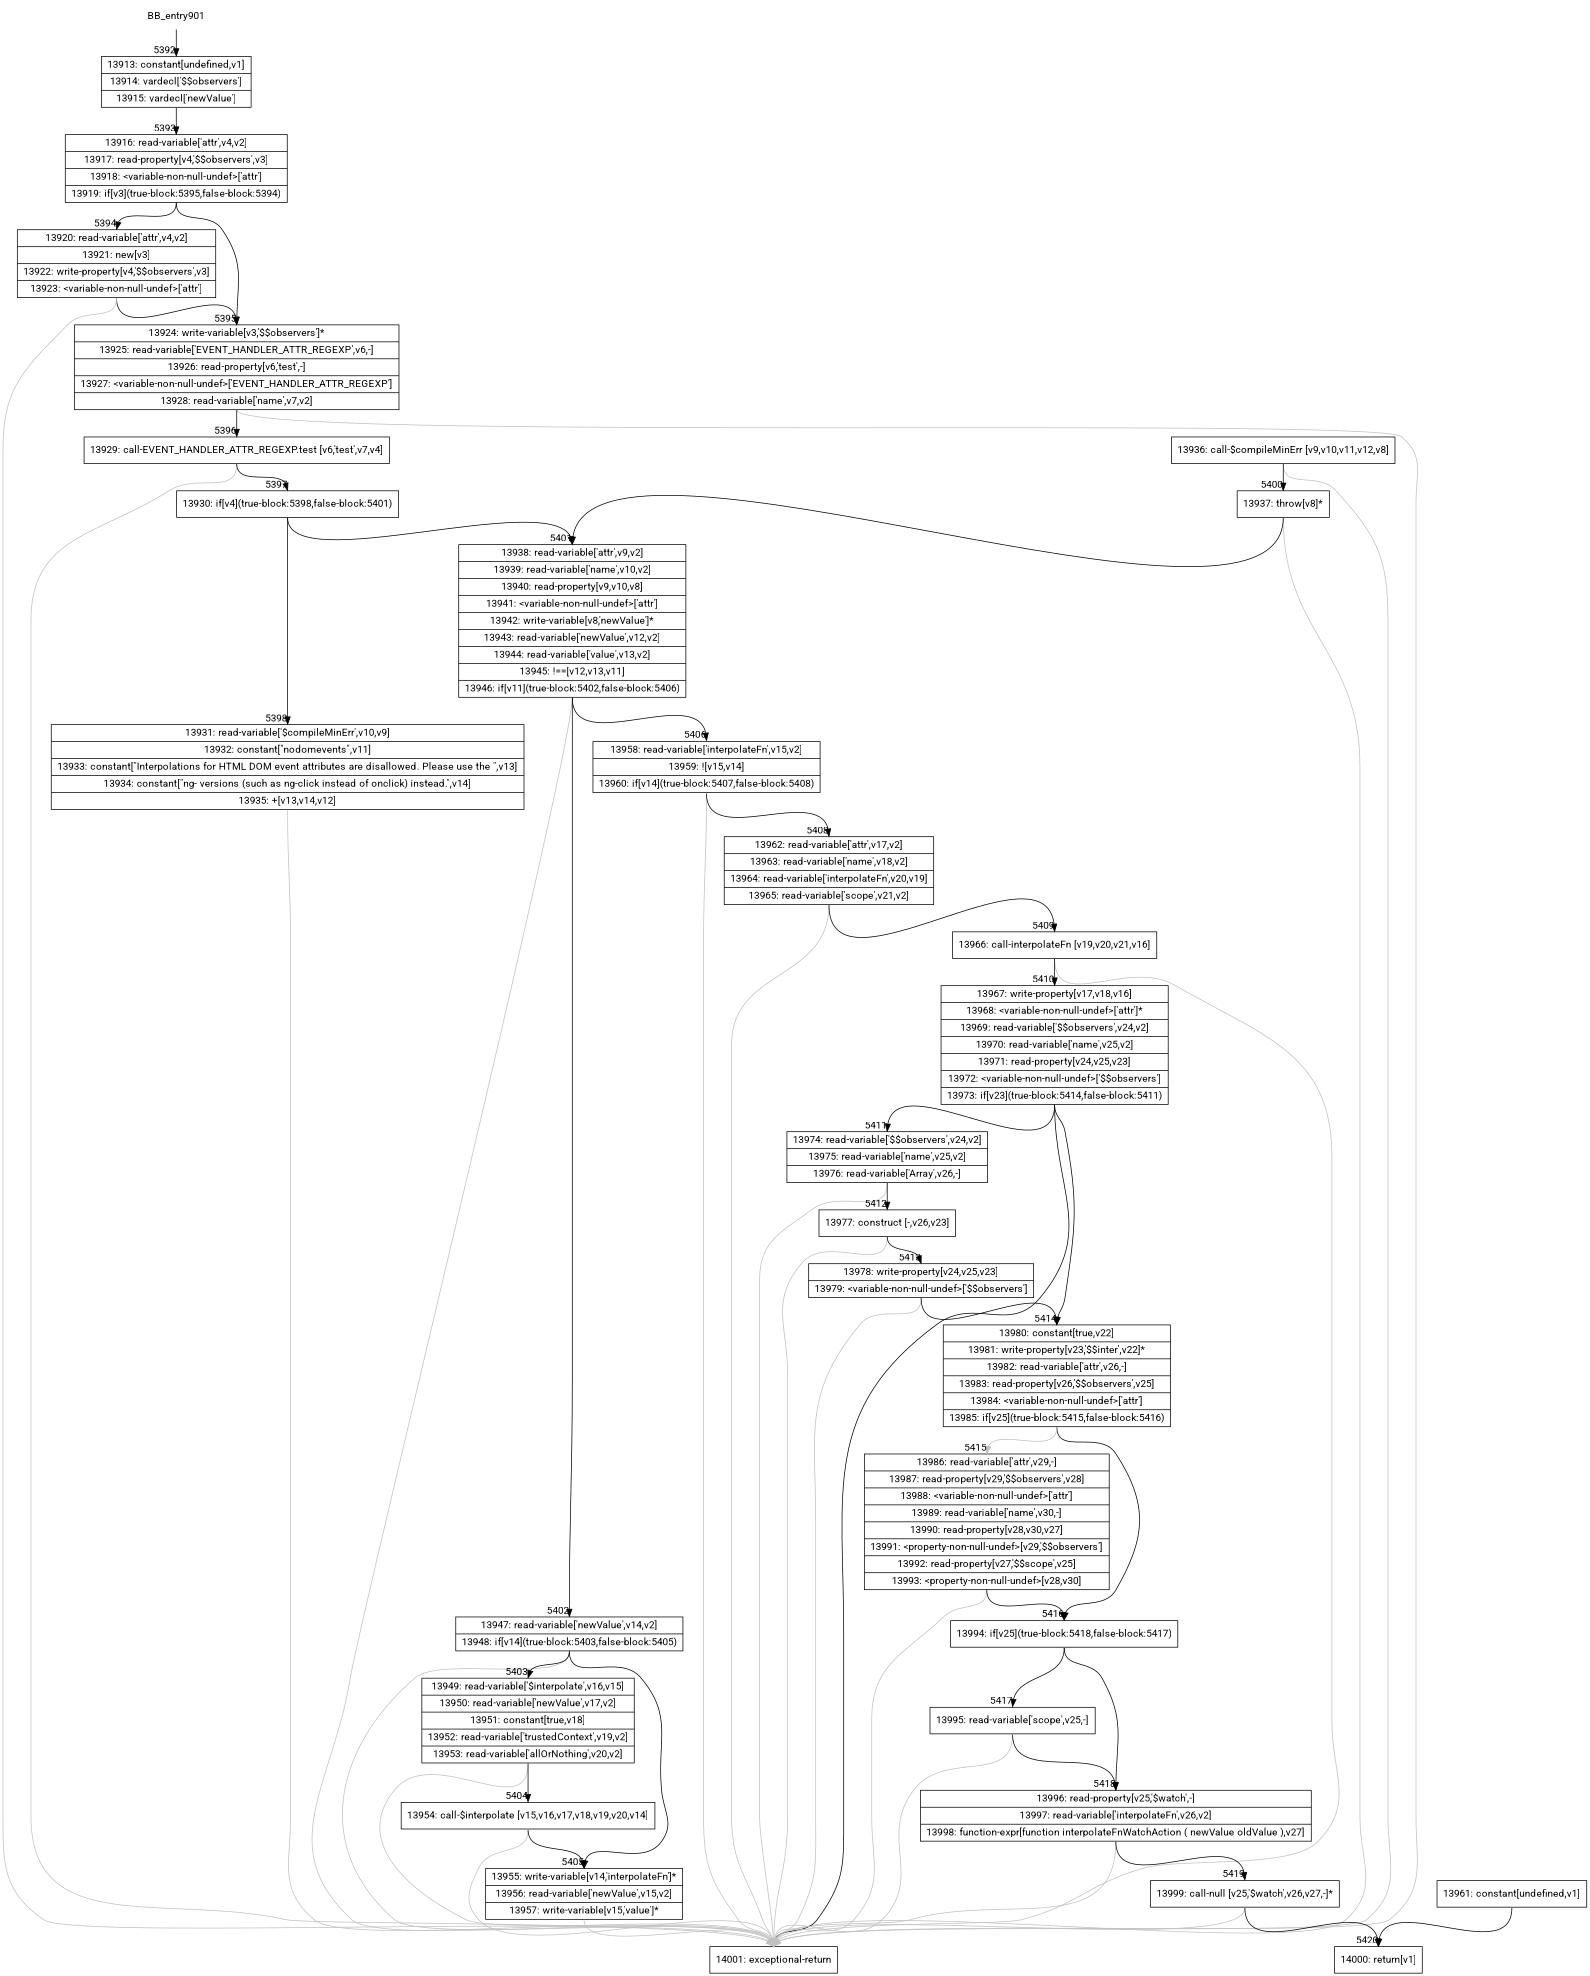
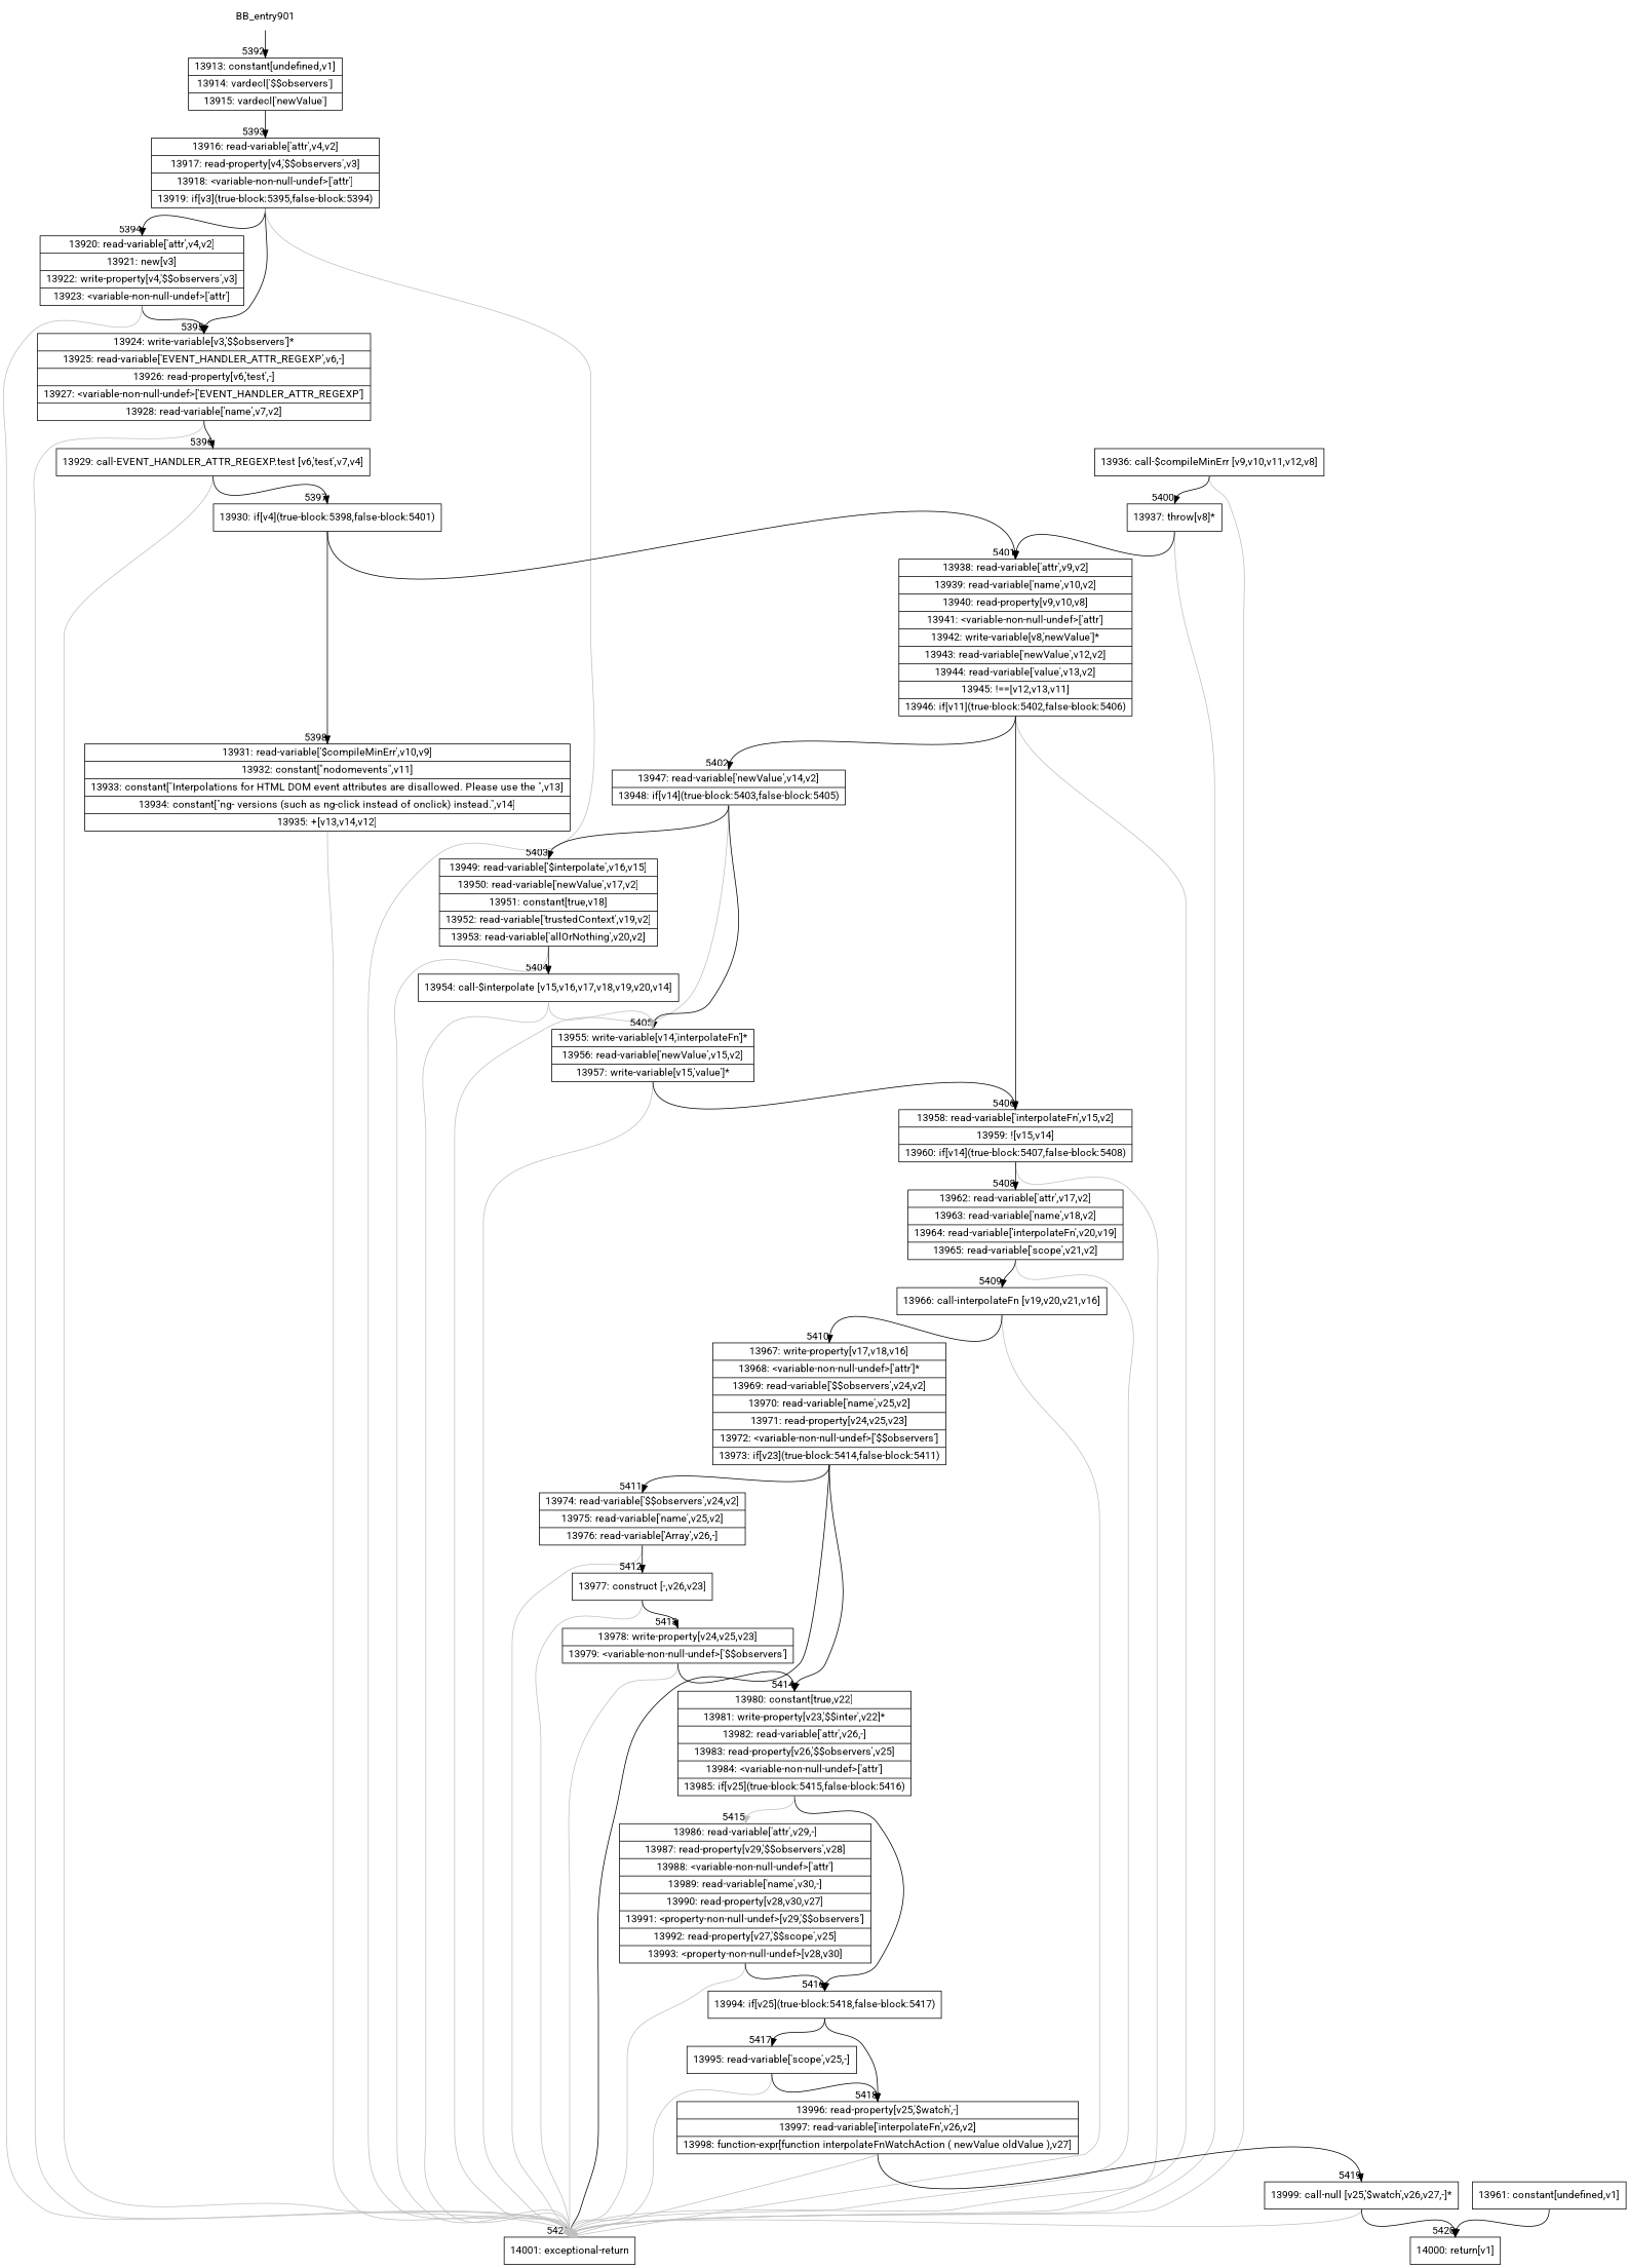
  digraph {
    fontname=Roboto
    rankdir=TD
    node [fontname=Roboto shape=record]
    edge [fontname=Roboto headport=n tailport=s]
    n1 [label=BB_entry901 shape=none]
    n2 [label="{13913: constant[undefined,v1]|13914: vardecl['$$observers']|13915: vardecl['newValue']}"]
    n3 [label="{13916: read-variable['attr',v4,v2]|13917: read-property[v4,'$$observers',v3]|13918: \<variable-non-null-undef\>['attr']|13919: if[v3](true-block:5395,false-block:5394)}"]
    n4 [label="{13924: write-variable[v3,'$$observers']*|13925: read-variable['EVENT_HANDLER_ATTR_REGEXP',v6,-]|13926: read-property[v6,'test',-]|13927: \<variable-non-null-undef\>['EVENT_HANDLER_ATTR_REGEXP']|13928: read-variable['name',v7,v2]}"]
    n5 [label="{13920: read-variable['attr',v4,v2]|13921: new[v3]|13922: write-property[v4,'$$observers',v3]|13923: \<variable-non-null-undef\>['attr']}"]
    n6 [label="{14001: exceptional-return}"]
    n7 [label="{13929: call-EVENT_HANDLER_ATTR_REGEXP.test [v6,'test',v7,v4]}"]
    n8 [label="{13930: if[v4](true-block:5398,false-block:5401)}"]
    n9 [label="{13931: read-variable['$compileMinErr',v10,v9]|13932: constant[\"nodomevents\",v11]|13933: constant[\"Interpolations for HTML DOM event attributes are disallowed.  Please use the \",v13]|13934: constant[\"ng- versions (such as ng-click instead of onclick) instead.\",v14]|13935: +[v13,v14,v12]}"]
    n10 [label="{13938: read-variable['attr',v9,v2]|13939: read-variable['name',v10,v2]|13940: read-property[v9,v10,v8]|13941: \<variable-non-null-undef\>['attr']|13942: write-variable[v8,'newValue']*|13943: read-variable['newValue',v12,v2]|13944: read-variable['value',v13,v2]|13945: !==[v12,v13,v11]|13946: if[v11](true-block:5402,false-block:5406)}"]
    n11 [label="{13947: read-variable['newValue',v14,v2]|13948: if[v14](true-block:5403,false-block:5405)}"]
    n12 [label="{13958: read-variable['interpolateFn',v15,v2]|13959: ![v15,v14]|13960: if[v14](true-block:5407,false-block:5408)}"]
    n13 [label="{13936: call-$compileMinErr [v9,v10,v11,v12,v8]}"]
    n14 [label="{13937: throw[v8]*}"]
    n15 [label="{13955: write-variable[v14,'interpolateFn']*|13956: read-variable['newValue',v15,v2]|13957: write-variable[v15,'value']*}"]
    n16 [label="{13949: read-variable['$interpolate',v16,v15]|13950: read-variable['newValue',v17,v2]|13951: constant[true,v18]|13952: read-variable['trustedContext',v19,v2]|13953: read-variable['allOrNothing',v20,v2]}"]
    n17 [label="{13962: read-variable['attr',v17,v2]|13963: read-variable['name',v18,v2]|13964: read-variable['interpolateFn',v20,v19]|13965: read-variable['scope',v21,v2]}"]
    n18 [label="{13954: call-$interpolate [v15,v16,v17,v18,v19,v20,v14]}"]
    n19 [label="{13961: constant[undefined,v1]}"]
    n20 [label="{14000: return[v1]}"]
    n21 [label="{13966: call-interpolateFn [v19,v20,v21,v16]}"]
    n22 [label="{13967: write-property[v17,v18,v16]|13968: \<variable-non-null-undef\>['attr']*|13969: read-variable['$$observers',v24,v2]|13970: read-variable['name',v25,v2]|13971: read-property[v24,v25,v23]|13972: \<variable-non-null-undef\>['$$observers']|13973: if[v23](true-block:5414,false-block:5411)}"]
    n23 [label="{13980: constant[true,v22]|13981: write-property[v23,'$$inter',v22]*|13982: read-variable['attr',v26,-]|13983: read-property[v26,'$$observers',v25]|13984: \<variable-non-null-undef\>['attr']|13985: if[v25](true-block:5415,false-block:5416)}"]
    n24 [label="{13974: read-variable['$$observers',v24,v2]|13975: read-variable['name',v25,v2]|13976: read-variable['Array',v26,-]}"]
    n25 [label="{13994: if[v25](true-block:5418,false-block:5417)}"]
    n26 [label="{13986: read-variable['attr',v29,-]|13987: read-property[v29,'$$observers',v28]|13988: \<variable-non-null-undef\>['attr']|13989: read-variable['name',v30,-]|13990: read-property[v28,v30,v27]|13991: \<property-non-null-undef\>[v29,'$$observers']|13992: read-property[v27,'$$scope',v25]|13993: \<property-non-null-undef\>[v28,v30]}"]
    n27 [label="{13977: construct [-,v26,v23]}"]
    n28 [label="{13996: read-property[v25,'$watch',-]|13997: read-variable['interpolateFn',v26,v2]|13998: function-expr[function interpolateFnWatchAction ( newValue oldValue ),v27]}"]
    n29 [label="{13995: read-variable['scope',v25,-]}"]
    n30 [label="{13978: write-property[v24,v25,v23]|13979: \<variable-non-null-undef\>['$$observers']}"]
    n31 [label="{13999: call-null [v25,'$watch',v26,v27,-]*}"]
    n1 -> n2 [headlabel="    5392"]
    n2 -> n3 [headlabel="      5393"]
    n3 -> n4 [headlabel="      5395"]
    n3 -> n5 [headlabel="      5394"]
+   n3 -> n6 [color=gray headlabel="      5421"]
    n4 -> n6 [color=gray]
    n4 -> n7 [headlabel="      5396"]
    n5 -> n4
    n5 -> n6 [color=gray]
    n7 -> n6 [color=gray]
    n7 -> n8 [headlabel="      5397"]
    n8 -> n9 [headlabel="      5398"]
    n8 -> n10 [headlabel="      5401"]
    n9 -> n6 [color=gray]
    n10 -> n6 [color=gray]
    n10 -> n11 [headlabel="      5402"]
    n10 -> n12 [headlabel="      5406"]
    n11 -> n6 [color=gray]
    n11 -> n15 [headlabel="      5405"]
    n11 -> n16 [headlabel="      5403"]
    n12 -> n6 [color=gray]
    n12 -> n17 [headlabel="      5408"]
    n13 -> n6 [color=gray]
    n13 -> n14 [headlabel="      5400"]
    n14 -> n6 [color=gray]
    n14 -> n10
    n15 -> n6 [color=gray]
+   n15 -> n12
    n16 -> n6 [color=gray]
    n16 -> n18 [headlabel="      5404"]
    n17 -> n6 [color=gray]
    n17 -> n21 [headlabel="      5409"]
    n18 -> n6 [color=gray]
-   n18 -> n15
+   n18 -> n15 [color=gray]
    n19 -> n20 [headlabel="      5420"]
    n21 -> n6 [color=gray]
    n21 -> n22 [headlabel="      5410"]
    n22 -> n6 [color=black]
    n22 -> n23 [headlabel="      5414"]
    n22 -> n24 [headlabel="      5411"]
    n23 -> n25 [headlabel="      5416"]
    n23 -> n26 [color=gray headlabel="      5415"]
    n24 -> n6 [color=gray]
    n24 -> n27 [headlabel="      5412"]
    n25 -> n28 [headlabel="      5418"]
    n25 -> n29 [headlabel="      5417"]
    n26 -> n6 [color=gray]
    n26 -> n25
    n27 -> n6 [color=gray]
    n27 -> n30 [headlabel="      5413"]
    n28 -> n6 [color=gray]
    n28 -> n31 [headlabel="      5419"]
    n29 -> n6 [color=gray]
    n29 -> n28
    n30 -> n6 [color=gray]
    n30 -> n23
    n31 -> n6 [color=gray]
    n31 -> n20
  }
